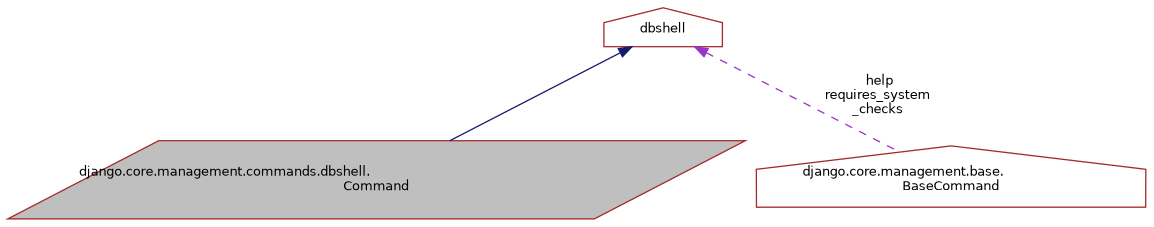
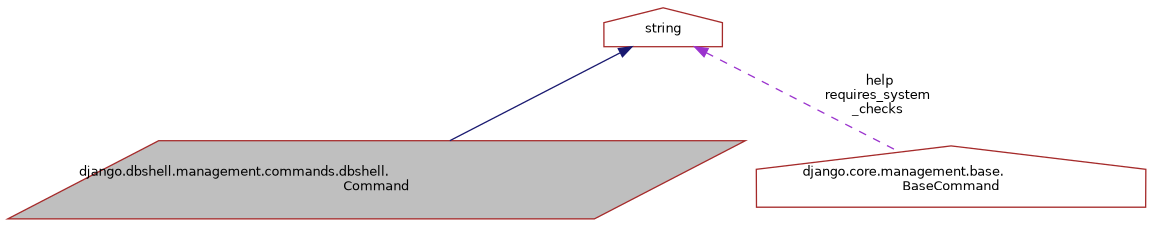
  digraph {
    node [color=brown fillcolor=white fontname=Helvetica fontsize=10 shape=house style=filled]
    edge [dir=back fontname=Helvetica fontsize=10 labelfontname=Helvetica labelfontsize=10]
-   n1 [fillcolor=grey75 fontcolor=black height=0.2 label="django.core.management.commands.dbshell.\lCommand" shape=parallelogram width=0.4]
+   n1 [fillcolor=grey75 fontcolor=black height=0.2 label="django.dbshell.management.commands.dbshell.\lCommand" shape=parallelogram width=0.4]
    n2 [height=0.2 label="django.core.management.base.\lBaseCommand" width=0.4]
-   n3 [height=0.2 label=dbshell width=0.4]
+   n3 [height=0.2 label=string width=0.4]
    n3 -> n1 [color=midnightblue style=solid]
    n3 -> n2 [color=darkorchid3 label=" help\nrequires_system\l_checks" style=dashed]
  }
